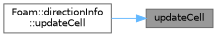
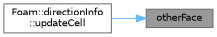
  digraph {
    rankdir=RL
    node [fontname=Helvetica fontsize=10 shape=box style=filled]
-   n1 [color=gray40 fillcolor=grey60 fontcolor=black height=0.2 label=updateCell width=0.4]
+   n1 [color=gray40 fillcolor=grey60 fontcolor=black height=0.2 label=otherFace width=0.4]
    n2 [color=grey40 fillcolor=white height=0.2 label="Foam::directionInfo\l::updateCell" width=0.4]
    n1 -> n2 [color=steelblue1 dir=back fontname=Helvetica fontsize=10 labelfontname=Helvetica labelfontsize=10 style=solid]
  }
